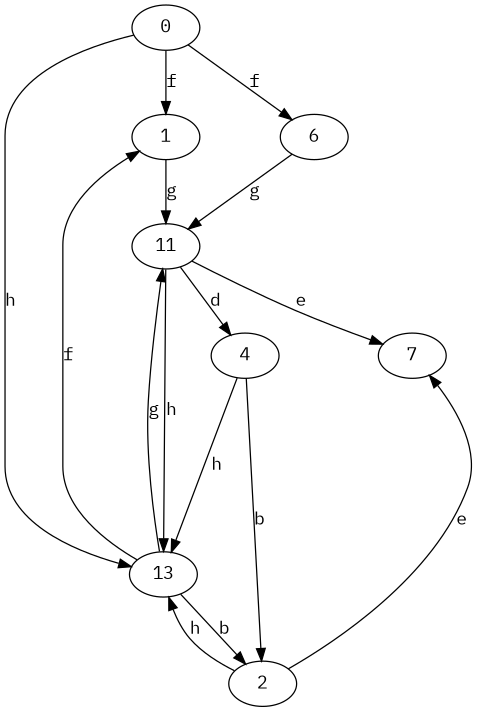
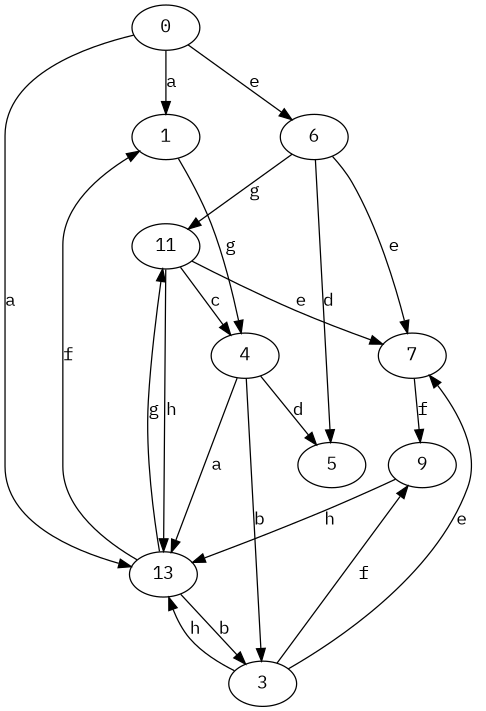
  strict digraph {
    fontname="IBM Plex Mono"
    node [fontname="IBM Plex Mono"]
    edge [fontname="IBM Plex Mono"]
    1
    11
    7
    13
    4
-   3 [label=2]
+   3
+   9
    0
    6
-   1 -> 11 [label=g]
+   5
+   1 -> 4 [label=g]
    11 -> 7 [label=e]
    11 -> 13 [label=h]
-   11 -> 4 [label=d]
+   11 -> 4 [label=c]
+   7 -> 9 [label=f]
    13 -> 1 [label=f]
    13 -> 11 [label=g]
    13 -> 3 [label=b]
-   4 -> 13 [label=h]
+   4 -> 13 [label=a]
    4 -> 3 [label=b]
+   4 -> 5 [label=d]
    3 -> 7 [label=e]
    3 -> 13 [label=h]
-   0 -> 1 [label=f]
-   0 -> 13 [label=h]
-   0 -> 6 [label=f]
+   3 -> 9 [label=f]
+   9 -> 13 [label=h]
+   0 -> 1 [label=a]
+   0 -> 13 [label=a]
+   0 -> 6 [label=e]
    6 -> 11 [label=g]
+   6 -> 7 [label=e]
+   6 -> 5 [label=d]
  }
